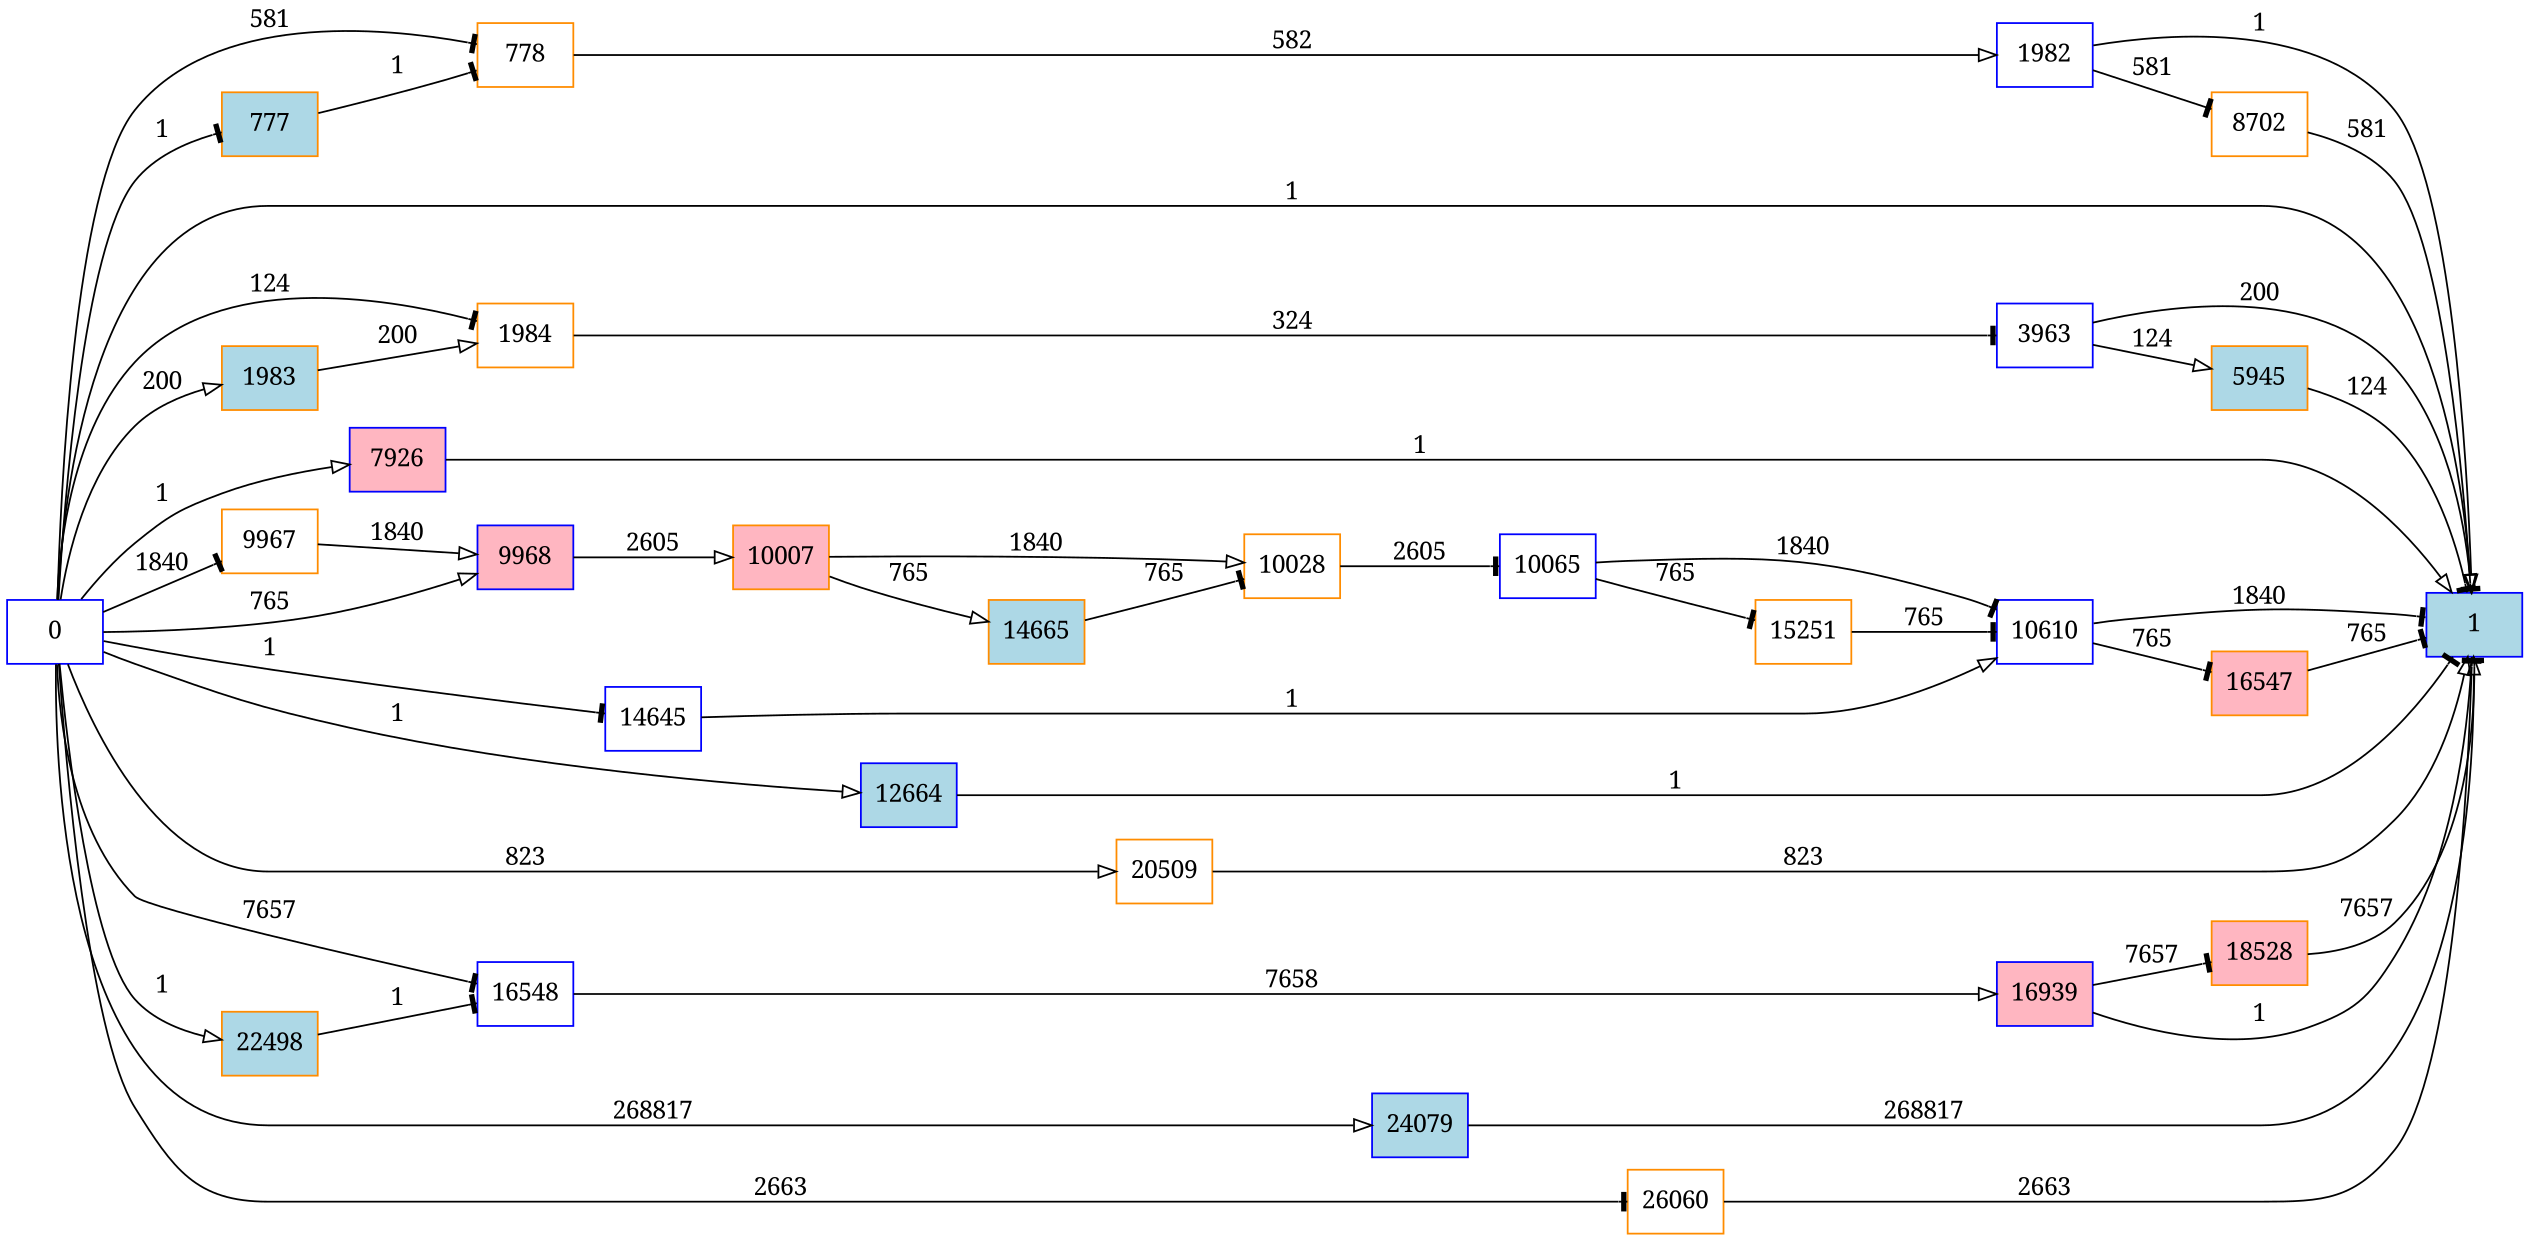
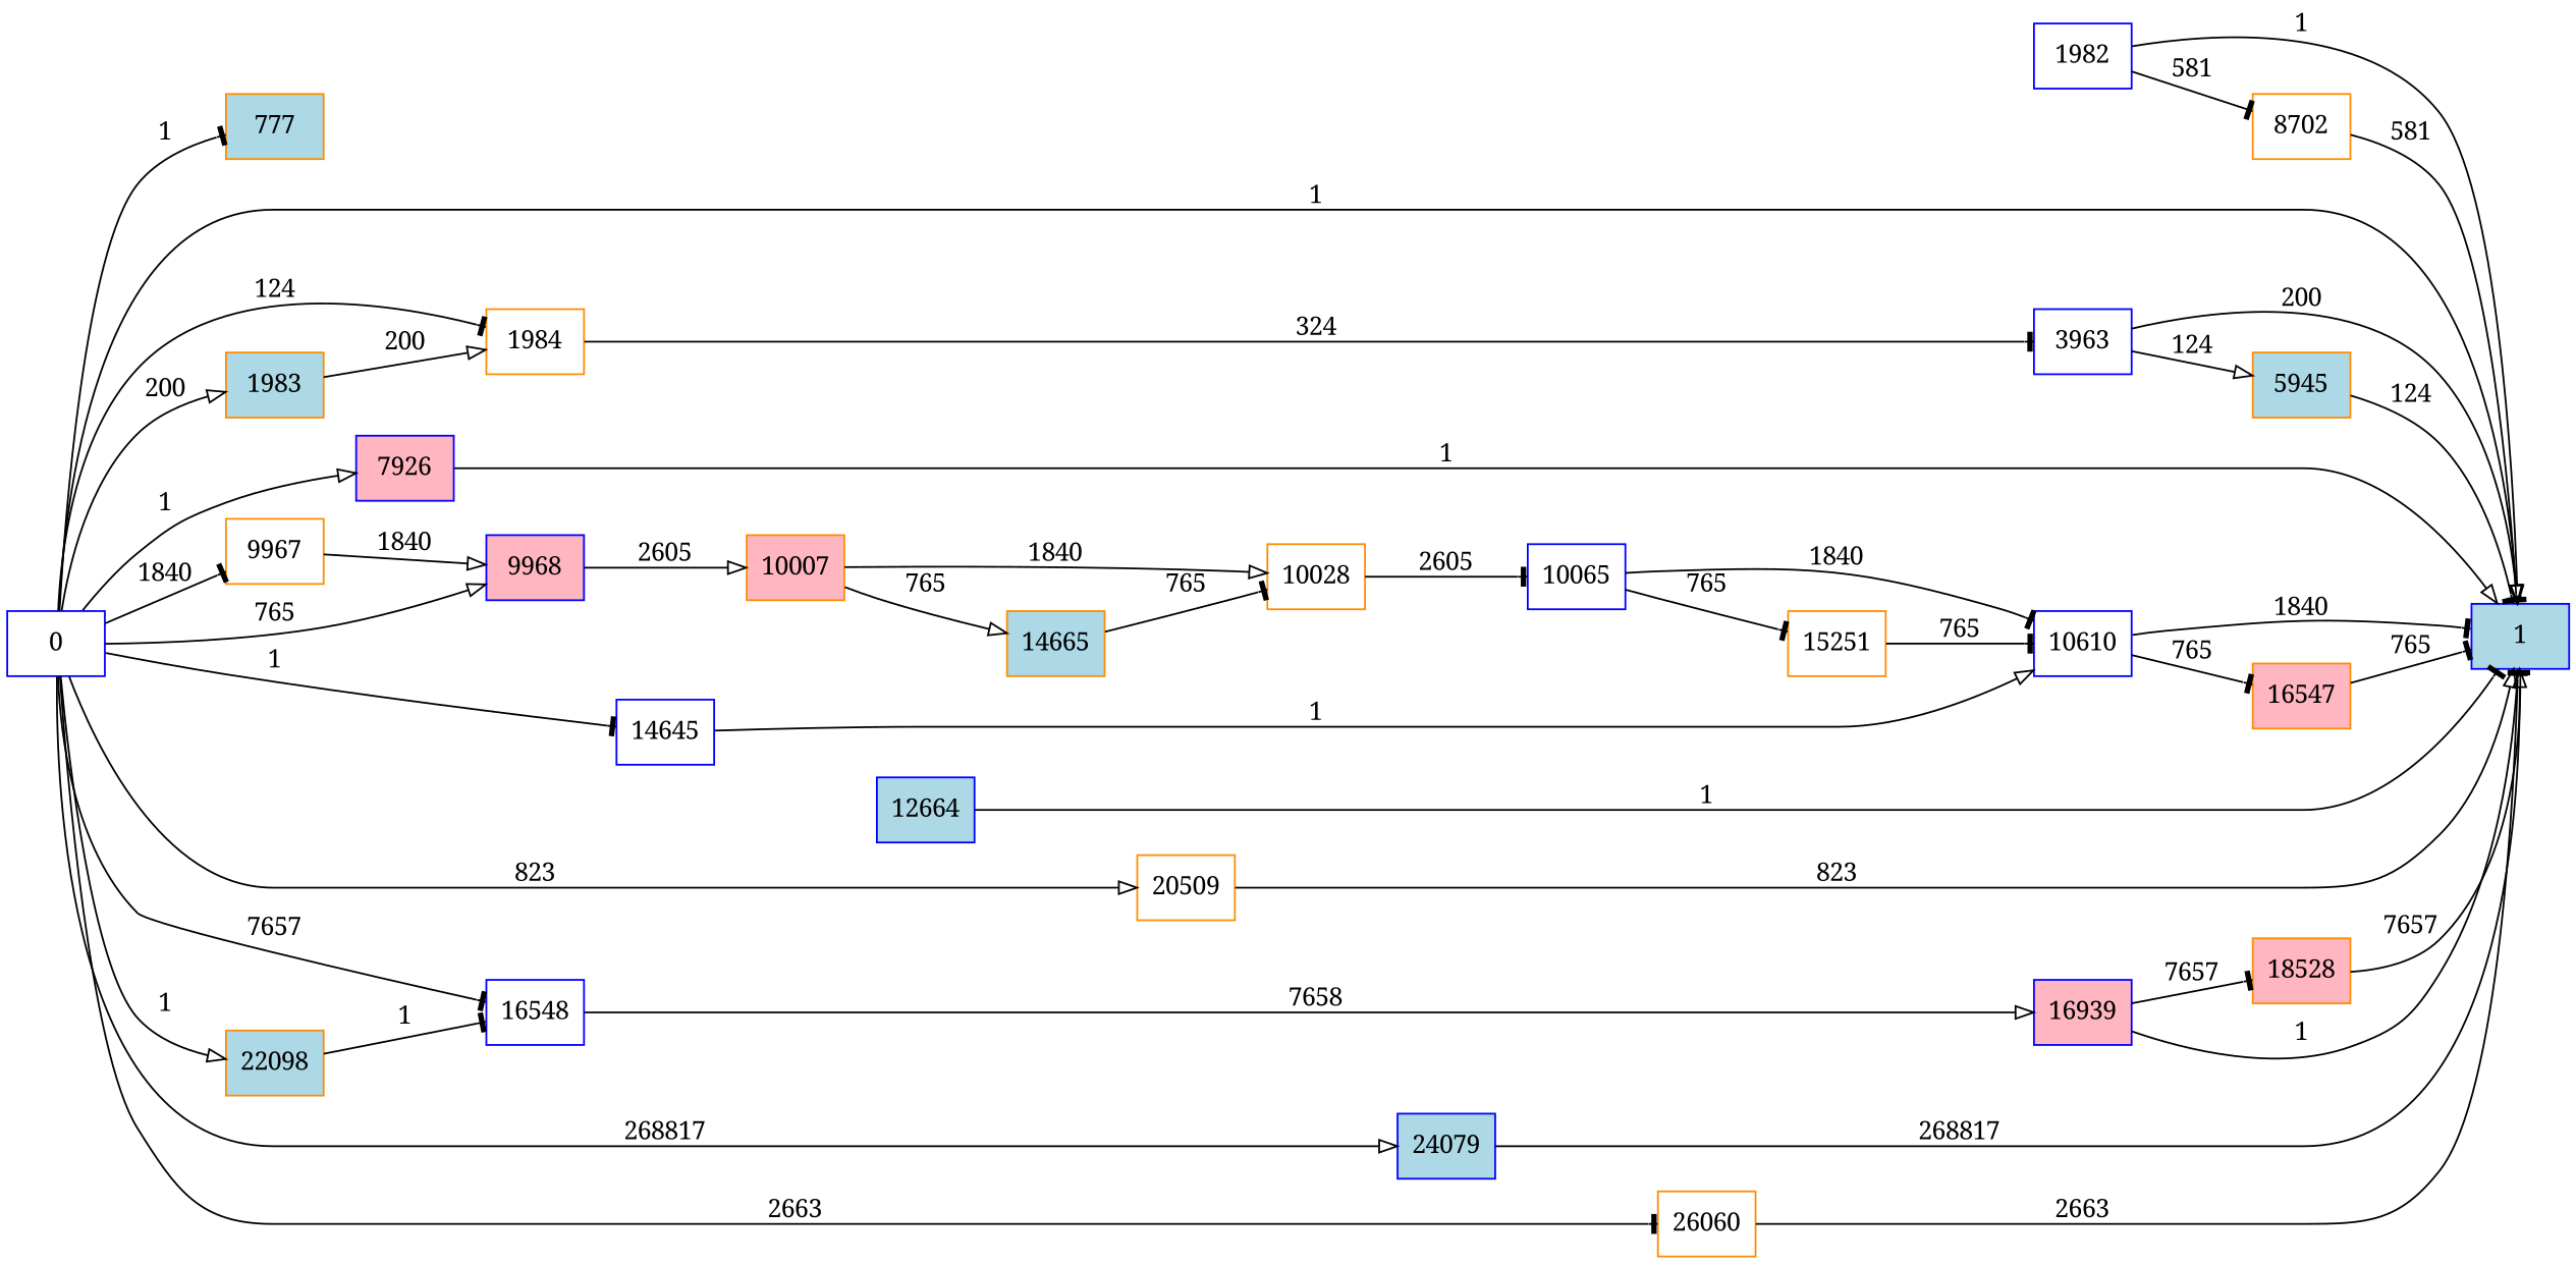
  digraph {
    fontname="Noto Serif"
    rankdir=LR
    node [color=darkorange fillcolor=white fontname="Noto Serif" shape=rectangle style=filled]
    edge [arrowhead=tee fontname="Noto Serif"]
    777 [fillcolor=lightblue]
-   778
    1982 [color=blue]
    1 [color=blue fillcolor=lightblue]
    8702
    1983 [fillcolor=lightblue]
    1984
    3963 [color=blue]
    5945 [fillcolor=lightblue]
    7926 [color=blue fillcolor=lightpink]
    9968 [color=blue fillcolor=lightpink]
    9967
    10007 [fillcolor=lightpink]
    10028
    14665 [fillcolor=lightblue]
    10065 [color=blue]
    10610 [color=blue]
    15251
    16547 [fillcolor=lightpink]
    12664 [color=blue fillcolor=lightblue]
    14645 [color=blue]
    16548 [color=blue]
    16939 [color=blue fillcolor=lightpink]
    18528 [fillcolor=lightpink]
    20509
-   22098 [fillcolor=lightblue label=22498]
+   22098 [fillcolor=lightblue]
    24079 [color=blue fillcolor=lightblue]
    26060
    0 [color=blue]
-   777 -> 778 [label=1]
-   778 -> 1982 [arrowhead=onormal label=582]
    1982 -> 1 [arrowhead=onormal label=1]
    1982 -> 8702 [label=581]
    8702 -> 1 [label=581]
    1983 -> 1984 [arrowhead=onormal label=200]
    1984 -> 3963 [label=324]
    3963 -> 1 [arrowhead=onormal label=200]
    3963 -> 5945 [arrowhead=onormal label=124]
    5945 -> 1 [label=124]
    7926 -> 1 [arrowhead=onormal label=1]
    9968 -> 10007 [arrowhead=onormal label=2605]
    9967 -> 9968 [arrowhead=onormal label=1840]
    10007 -> 10028 [arrowhead=onormal label=1840]
    10007 -> 14665 [arrowhead=onormal label=765]
    10028 -> 10065 [label=2605]
    14665 -> 10028 [label=765]
    10065 -> 10610 [label=1840]
    10065 -> 15251 [label=765]
    10610 -> 1 [label=1840]
    10610 -> 16547 [label=765]
    15251 -> 10610 [label=765]
    16547 -> 1 [label=765]
    12664 -> 1 [label=1]
    14645 -> 10610 [arrowhead=onormal label=1]
    16548 -> 16939 [arrowhead=onormal label=7658]
    16939 -> 1 [label=1]
    16939 -> 18528 [label=7657]
    18528 -> 1 [label=7657]
    20509 -> 1 [arrowhead=onormal label=823]
    22098 -> 16548 [label=1]
    24079 -> 1 [arrowhead=onormal label=268817]
    26060 -> 1 [label=2663]
    0 -> 777 [label=1]
-   0 -> 778 [label=581]
    0 -> 1 [arrowhead=onormal label=1]
    0 -> 1983 [arrowhead=onormal label=200]
    0 -> 1984 [label=124]
    0 -> 7926 [arrowhead=onormal label=1]
    0 -> 9968 [arrowhead=onormal label=765]
    0 -> 9967 [label=1840]
-   0 -> 12664 [arrowhead=onormal label=1]
    0 -> 14645 [label=1]
    0 -> 16548 [label=7657]
    0 -> 20509 [arrowhead=onormal label=823]
    0 -> 22098 [arrowhead=onormal label=1]
    0 -> 24079 [arrowhead=onormal label=268817]
    0 -> 26060 [label=2663]
  }
